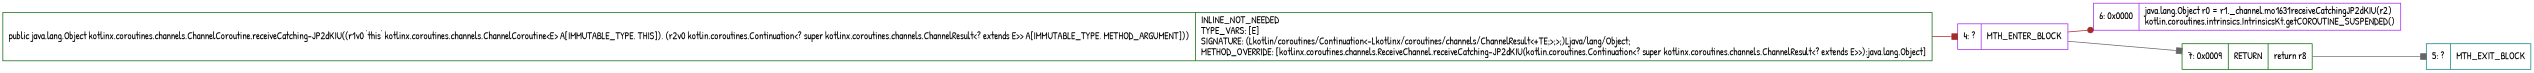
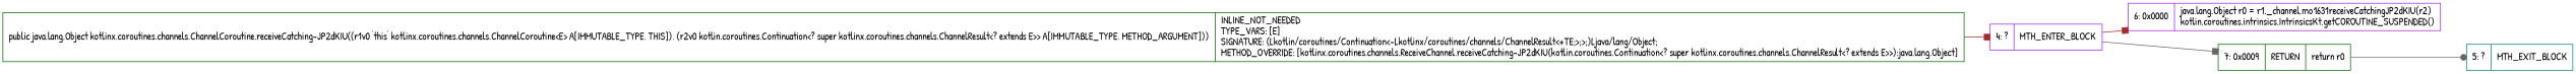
  digraph {
    fontname="Patrick Hand"
    rankdir=LR
    node [color=purple fontname="Patrick Hand" shape=record]
    edge [arrowhead=dot color=brown fontname="Patrick Hand"]
    n1 [label="{4\:\ ?|MTH_ENTER_BLOCK\l}"]
    n2 [label="{6\:\ 0x0000|java.lang.Object r0 = r1._channel.mo1631receiveCatchingJP2dKIU(r2)\lkotlin.coroutines.intrinsics.IntrinsicsKt.getCOROUTINE_SUSPENDED()\l}"]
-   n3 [color=darkgreen label="{7\:\ 0x0009|RETURN\l|return r8\l}"]
+   n3 [color=darkgreen label="{7\:\ 0x0009|RETURN\l|return r0\l}"]
    n4 [color=teal label="{5\:\ ?|MTH_EXIT_BLOCK\l}"]
    n5 [color=darkgreen label="{public java.lang.Object kotlinx.coroutines.channels.ChannelCoroutine.receiveCatching\-JP2dKIU((r1v0 'this' kotlinx.coroutines.channels.ChannelCoroutine\<E\> A[IMMUTABLE_TYPE, THIS]), (r2v0 kotlin.coroutines.Continuation\<? super kotlinx.coroutines.channels.ChannelResult\<? extends E\>\> A[IMMUTABLE_TYPE, METHOD_ARGUMENT]))  | INLINE_NOT_NEEDED\lTYPE_VARS: [E]\lSIGNATURE: (Lkotlin\/coroutines\/Continuation\<\-Lkotlinx\/coroutines\/channels\/ChannelResult\<+TE;\>;\>;)Ljava\/lang\/Object;\lMETHOD_OVERRIDE: [kotlinx.coroutines.channels.ReceiveChannel.receiveCatching\-JP2dKIU(kotlin.coroutines.Continuation\<? super kotlinx.coroutines.channels.ChannelResult\<? extends E\>\>):java.lang.Object]\l}"]
-   n1 -> n2
+   n1 -> n2 [arrowhead=box]
    n1 -> n3 [arrowhead=box color=gray40]
-   n3 -> n4 [arrowhead=box color=gray40]
+   n3 -> n4 [color=gray40]
    n5 -> n1 [arrowhead=box]
  }
